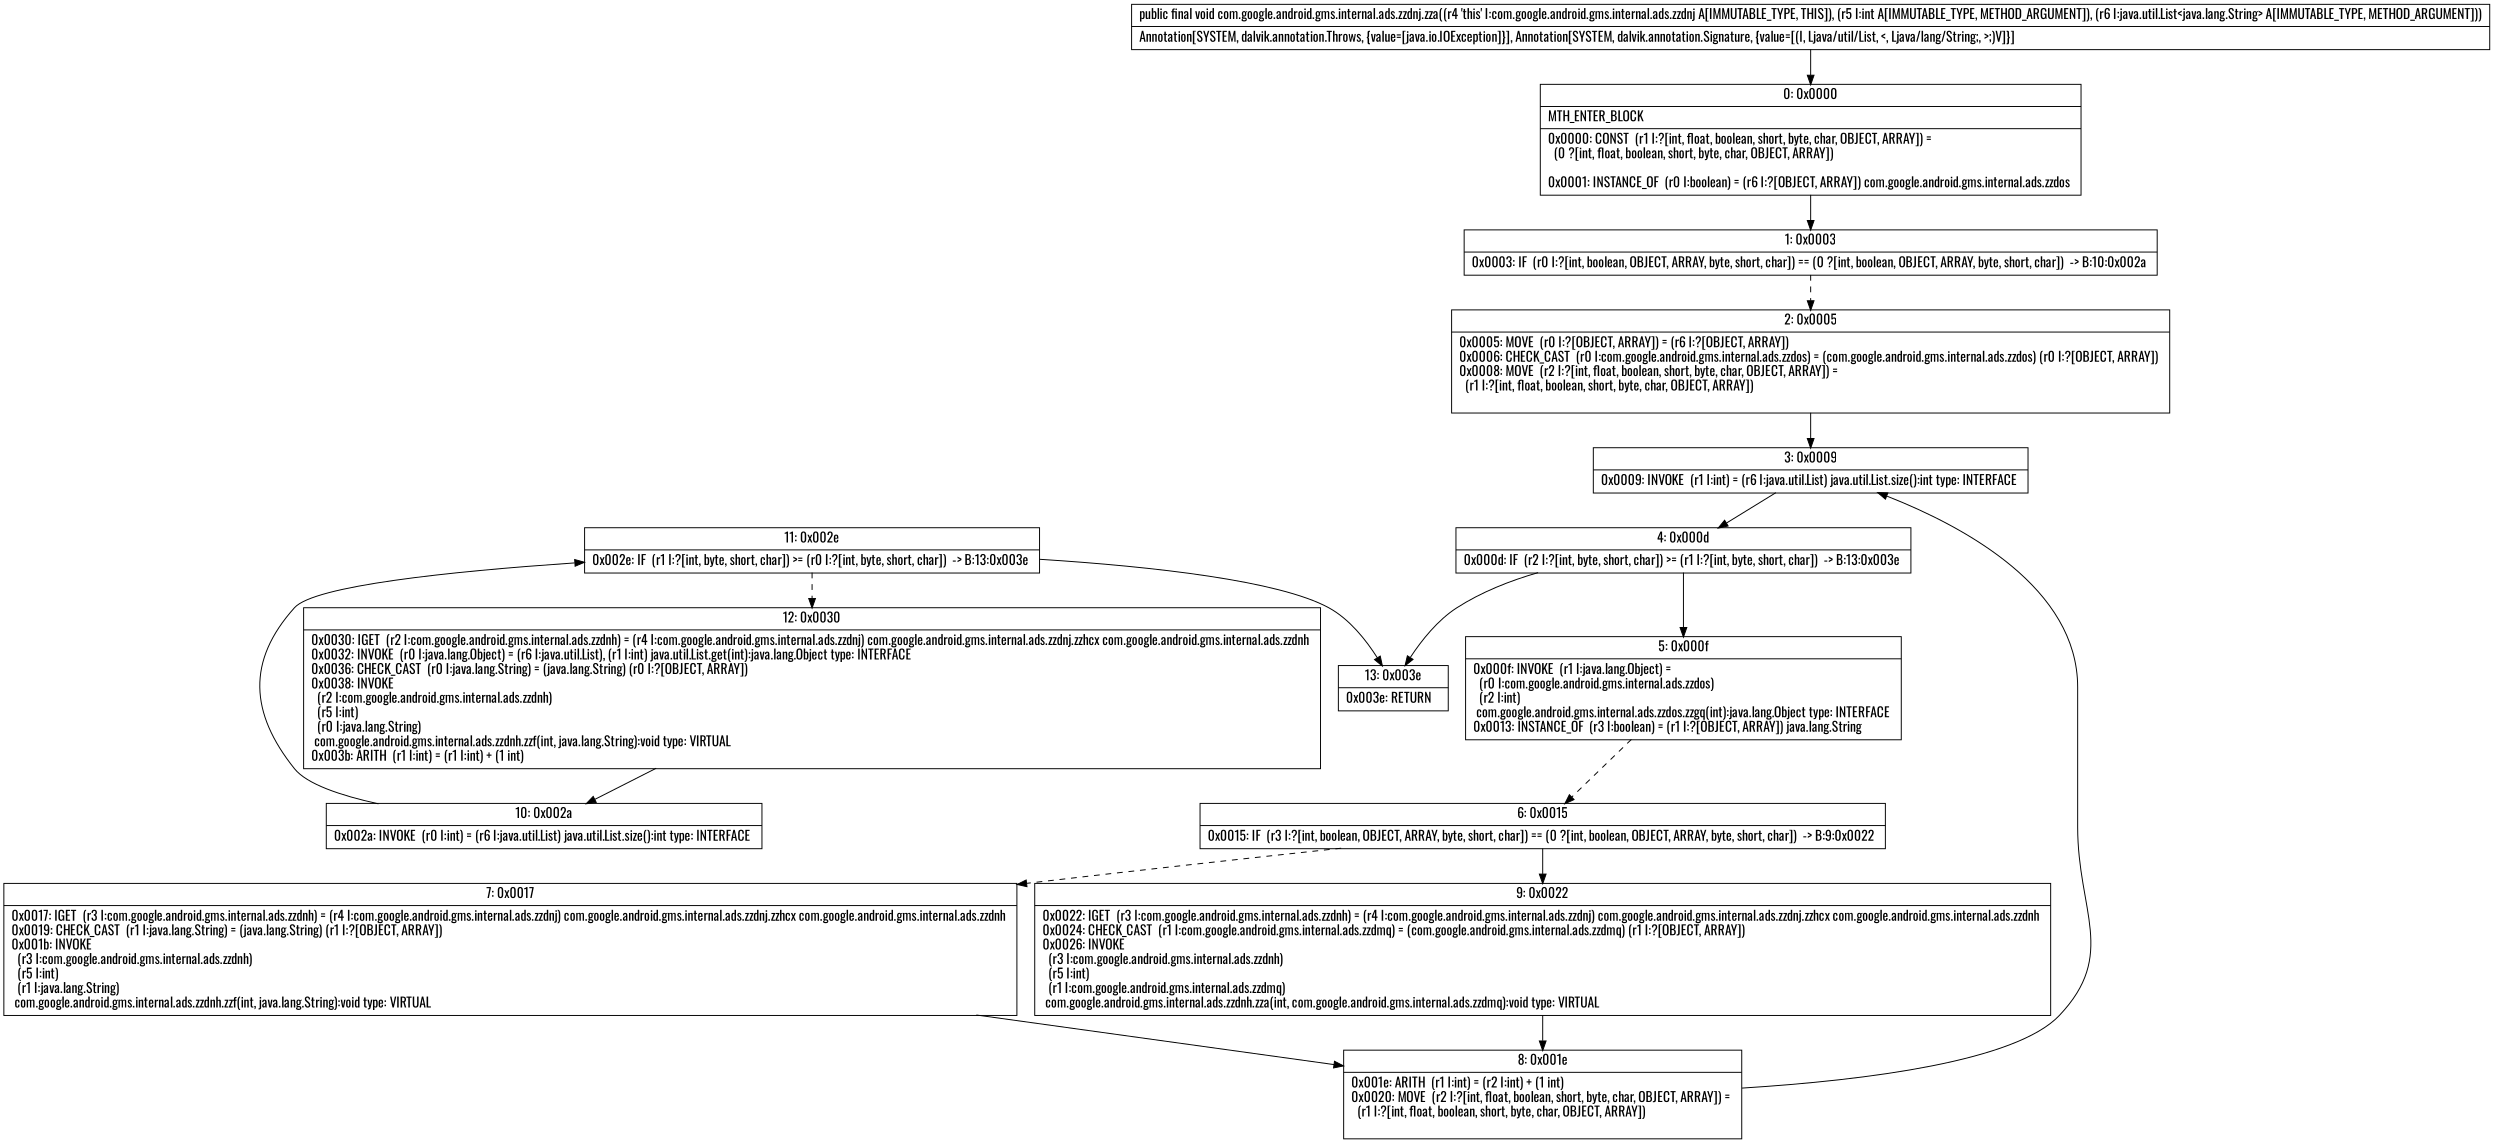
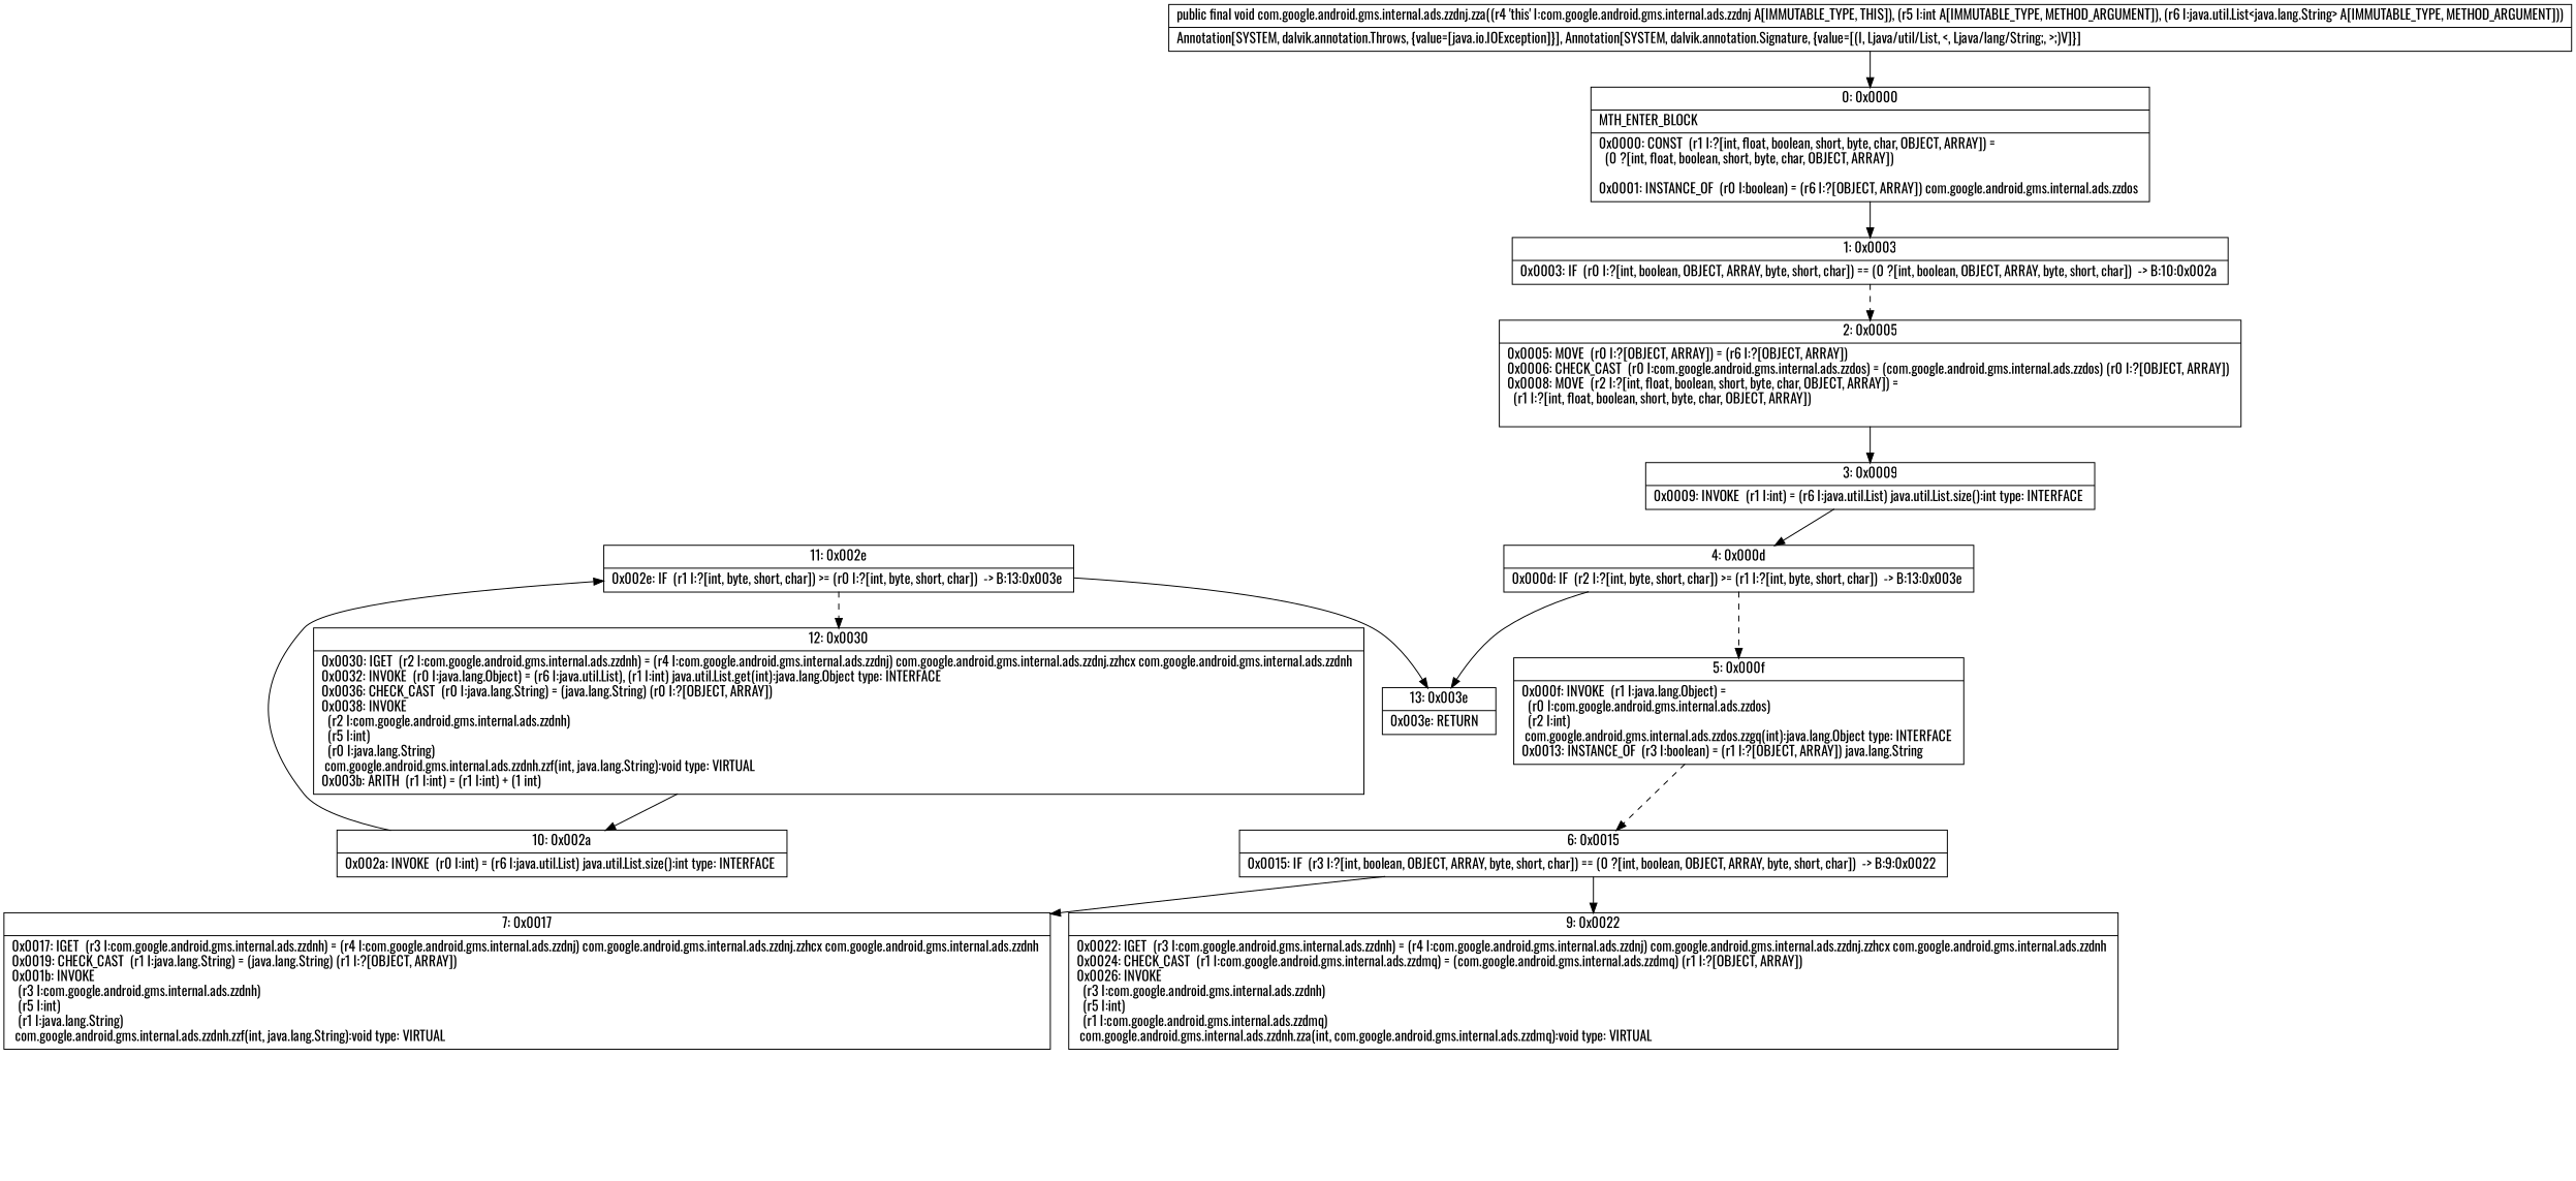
  digraph {
    fontname=Oswald
    node [fontname=Oswald shape=record]
    edge [fontname=Oswald]
    n1 [label="{0\:\ 0x0000|MTH_ENTER_BLOCK\l|0x0000: CONST  (r1 I:?[int, float, boolean, short, byte, char, OBJECT, ARRAY]) = \l  (0 ?[int, float, boolean, short, byte, char, OBJECT, ARRAY])\l \l0x0001: INSTANCE_OF  (r0 I:boolean) = (r6 I:?[OBJECT, ARRAY]) com.google.android.gms.internal.ads.zzdos \l}"]
    n2 [label="{1\:\ 0x0003|0x0003: IF  (r0 I:?[int, boolean, OBJECT, ARRAY, byte, short, char]) == (0 ?[int, boolean, OBJECT, ARRAY, byte, short, char])  \-\> B:10:0x002a \l}"]
    n3 [label="{2\:\ 0x0005|0x0005: MOVE  (r0 I:?[OBJECT, ARRAY]) = (r6 I:?[OBJECT, ARRAY]) \l0x0006: CHECK_CAST  (r0 I:com.google.android.gms.internal.ads.zzdos) = (com.google.android.gms.internal.ads.zzdos) (r0 I:?[OBJECT, ARRAY]) \l0x0008: MOVE  (r2 I:?[int, float, boolean, short, byte, char, OBJECT, ARRAY]) = \l  (r1 I:?[int, float, boolean, short, byte, char, OBJECT, ARRAY])\l \l}"]
    n4 [label="{3\:\ 0x0009|0x0009: INVOKE  (r1 I:int) = (r6 I:java.util.List) java.util.List.size():int type: INTERFACE \l}"]
    n5 [label="{10\:\ 0x002a|0x002a: INVOKE  (r0 I:int) = (r6 I:java.util.List) java.util.List.size():int type: INTERFACE \l}"]
    n6 [label="{11\:\ 0x002e|0x002e: IF  (r1 I:?[int, byte, short, char]) \>= (r0 I:?[int, byte, short, char])  \-\> B:13:0x003e \l}"]
    n7 [label="{4\:\ 0x000d|0x000d: IF  (r2 I:?[int, byte, short, char]) \>= (r1 I:?[int, byte, short, char])  \-\> B:13:0x003e \l}"]
    n8 [label="{5\:\ 0x000f|0x000f: INVOKE  (r1 I:java.lang.Object) = \l  (r0 I:com.google.android.gms.internal.ads.zzdos)\l  (r2 I:int)\l com.google.android.gms.internal.ads.zzdos.zzgq(int):java.lang.Object type: INTERFACE \l0x0013: INSTANCE_OF  (r3 I:boolean) = (r1 I:?[OBJECT, ARRAY]) java.lang.String \l}"]
    n9 [label="{13\:\ 0x003e|0x003e: RETURN   \l}"]
    n10 [label="{6\:\ 0x0015|0x0015: IF  (r3 I:?[int, boolean, OBJECT, ARRAY, byte, short, char]) == (0 ?[int, boolean, OBJECT, ARRAY, byte, short, char])  \-\> B:9:0x0022 \l}"]
    n11 [label="{7\:\ 0x0017|0x0017: IGET  (r3 I:com.google.android.gms.internal.ads.zzdnh) = (r4 I:com.google.android.gms.internal.ads.zzdnj) com.google.android.gms.internal.ads.zzdnj.zzhcx com.google.android.gms.internal.ads.zzdnh \l0x0019: CHECK_CAST  (r1 I:java.lang.String) = (java.lang.String) (r1 I:?[OBJECT, ARRAY]) \l0x001b: INVOKE  \l  (r3 I:com.google.android.gms.internal.ads.zzdnh)\l  (r5 I:int)\l  (r1 I:java.lang.String)\l com.google.android.gms.internal.ads.zzdnh.zzf(int, java.lang.String):void type: VIRTUAL \l}"]
    n12 [label="{9\:\ 0x0022|0x0022: IGET  (r3 I:com.google.android.gms.internal.ads.zzdnh) = (r4 I:com.google.android.gms.internal.ads.zzdnj) com.google.android.gms.internal.ads.zzdnj.zzhcx com.google.android.gms.internal.ads.zzdnh \l0x0024: CHECK_CAST  (r1 I:com.google.android.gms.internal.ads.zzdmq) = (com.google.android.gms.internal.ads.zzdmq) (r1 I:?[OBJECT, ARRAY]) \l0x0026: INVOKE  \l  (r3 I:com.google.android.gms.internal.ads.zzdnh)\l  (r5 I:int)\l  (r1 I:com.google.android.gms.internal.ads.zzdmq)\l com.google.android.gms.internal.ads.zzdnh.zza(int, com.google.android.gms.internal.ads.zzdmq):void type: VIRTUAL \l}"]
-   n13 [label="{8\:\ 0x001e|0x001e: ARITH  (r1 I:int) = (r2 I:int) + (1 int) \l0x0020: MOVE  (r2 I:?[int, float, boolean, short, byte, char, OBJECT, ARRAY]) = \l  (r1 I:?[int, float, boolean, short, byte, char, OBJECT, ARRAY])\l \l}"]
    n14 [label="{12\:\ 0x0030|0x0030: IGET  (r2 I:com.google.android.gms.internal.ads.zzdnh) = (r4 I:com.google.android.gms.internal.ads.zzdnj) com.google.android.gms.internal.ads.zzdnj.zzhcx com.google.android.gms.internal.ads.zzdnh \l0x0032: INVOKE  (r0 I:java.lang.Object) = (r6 I:java.util.List), (r1 I:int) java.util.List.get(int):java.lang.Object type: INTERFACE \l0x0036: CHECK_CAST  (r0 I:java.lang.String) = (java.lang.String) (r0 I:?[OBJECT, ARRAY]) \l0x0038: INVOKE  \l  (r2 I:com.google.android.gms.internal.ads.zzdnh)\l  (r5 I:int)\l  (r0 I:java.lang.String)\l com.google.android.gms.internal.ads.zzdnh.zzf(int, java.lang.String):void type: VIRTUAL \l0x003b: ARITH  (r1 I:int) = (r1 I:int) + (1 int) \l}"]
    n15 [label="{public final void com.google.android.gms.internal.ads.zzdnj.zza((r4 'this' I:com.google.android.gms.internal.ads.zzdnj A[IMMUTABLE_TYPE, THIS]), (r5 I:int A[IMMUTABLE_TYPE, METHOD_ARGUMENT]), (r6 I:java.util.List\<java.lang.String\> A[IMMUTABLE_TYPE, METHOD_ARGUMENT]))  | Annotation[SYSTEM, dalvik.annotation.Throws, \{value=[java.io.IOException]\}], Annotation[SYSTEM, dalvik.annotation.Signature, \{value=[(I, Ljava\/util\/List, \<, Ljava\/lang\/String;, \>;)V]\}]\l}"]
    n1 -> n2
    n2 -> n3 [style=dashed]
    n3 -> n4
    n4 -> n7
    n5 -> n6
    n6 -> n9
    n6 -> n14 [style=dashed]
-   n7 -> n8 [style=solid]
+   n7 -> n8 [style=dashed]
    n7 -> n9
    n8 -> n10 [style=dashed]
-   n10 -> n11 [style=dashed]
+   n10 -> n11 [style=solid]
    n10 -> n12
-   n11 -> n13
-   n12 -> n13
-   n13 -> n4
    n14 -> n5
    n15 -> n1
  }
